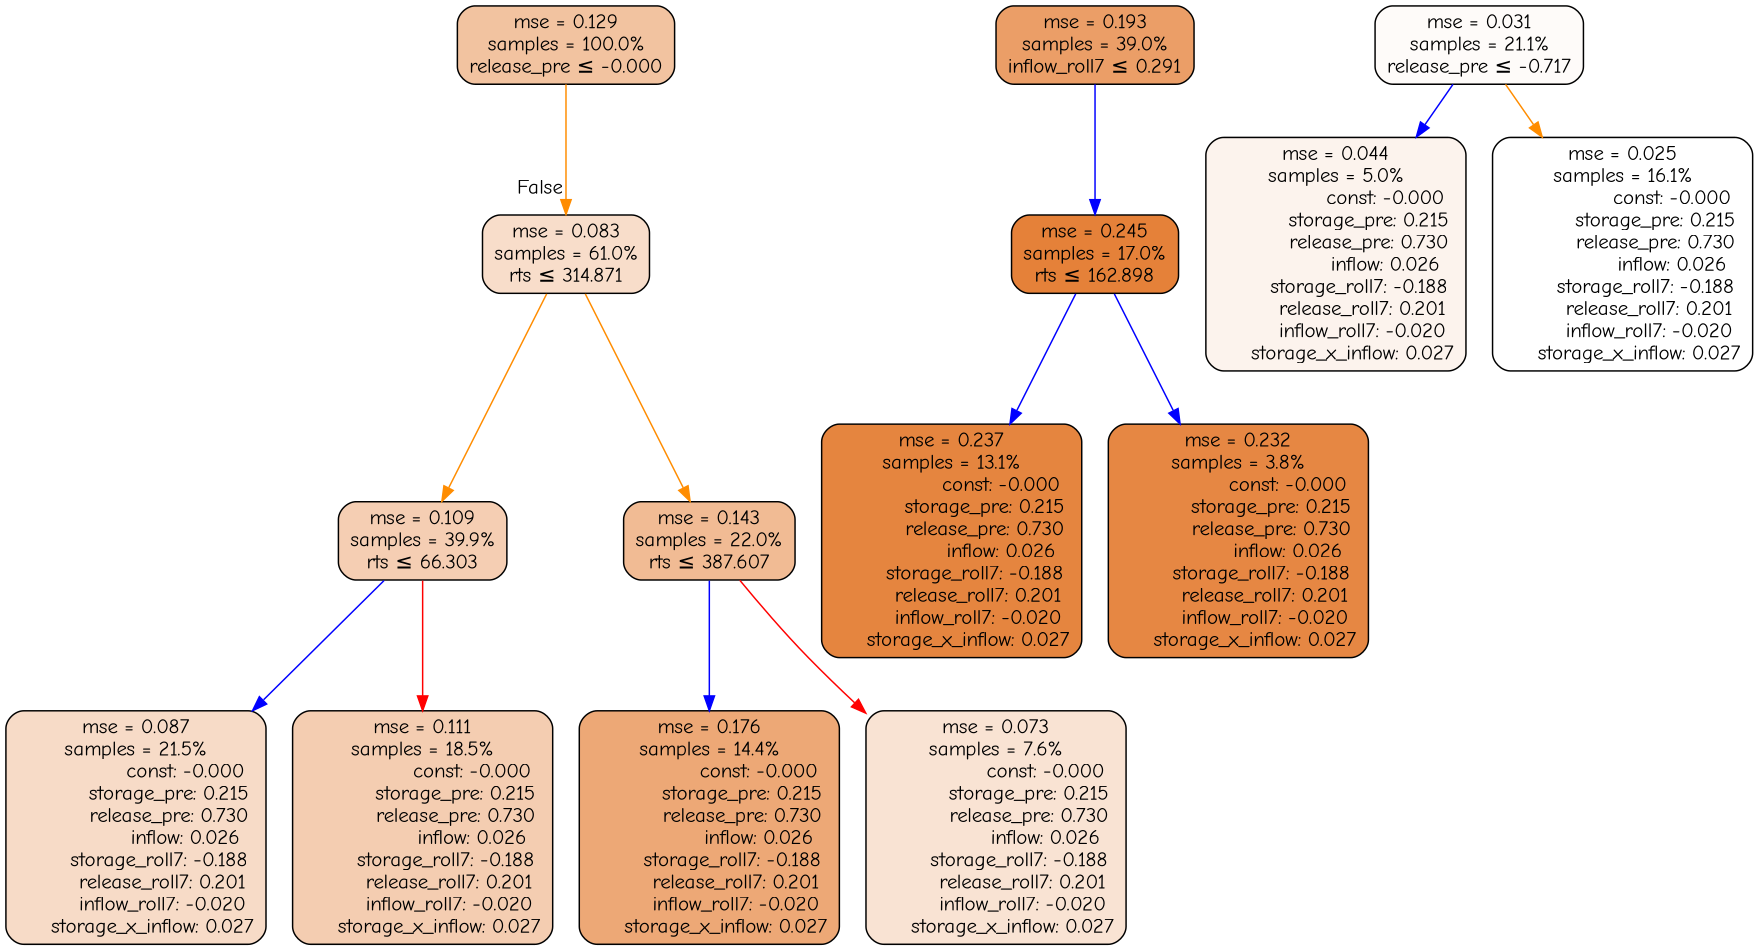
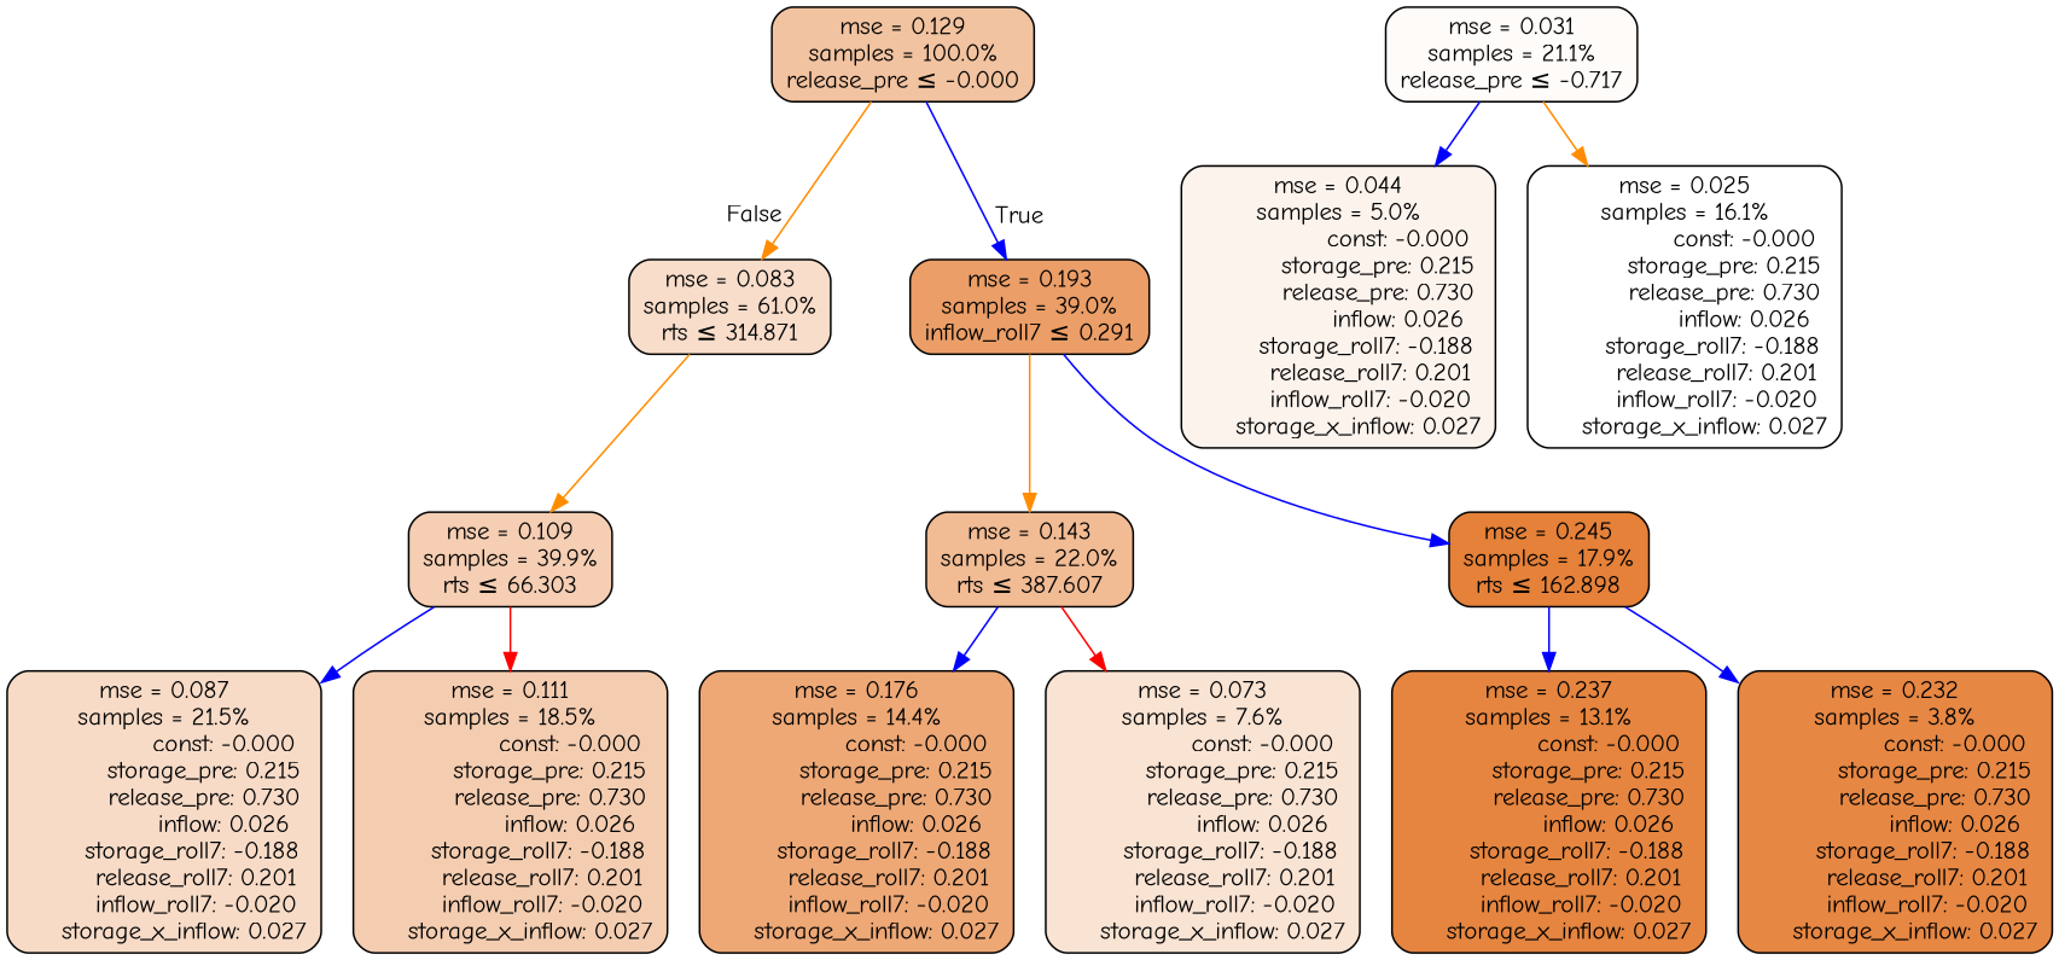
  digraph {
    fontname="Comic Neue"
    node [color=black fontname="Comic Neue" shape=rectangle style="filled, rounded"]
    edge [color=blue fontname="Comic Neue"]
    n1 [fillcolor="#f2c3a0" label="mse = 0.129\nsamples = 100.0%\nrelease_pre &le; -0.000"]
    n2 [fillcolor="#f8ddca" label="mse = 0.083\nsamples = 61.0%\nrts &le; 314.871"]
    n3 [fillcolor="#eb9e67" label="mse = 0.193\nsamples = 39.0%\ninflow_roll7 &le; 0.291"]
    n4 [fillcolor="#f5ceb3" label="mse = 0.109\nsamples = 39.9%\nrts &le; 66.303"]
    n5 [fillcolor="#f1bb94" label="mse = 0.143\nsamples = 22.0%\nrts &le; 387.607"]
-   n6 [fillcolor="#e58139" label="mse = 0.245\nsamples = 17.0%\nrts &le; 162.898"]
+   n6 [fillcolor="#e58139" label="mse = 0.245\nsamples = 17.9%\nrts &le; 162.898"]
    n7 [fillcolor="#f7dbc7" label="mse = 0.087\nsamples = 21.5%\n               const: -0.000\n          storage_pre: 0.215\n          release_pre: 0.730\n               inflow: 0.026\n       storage_roll7: -0.188\n        release_roll7: 0.201\n        inflow_roll7: -0.020\n     storage_x_inflow: 0.027"]
    n8 [fillcolor="#f4cdb1" label="mse = 0.111\nsamples = 18.5%\n               const: -0.000\n          storage_pre: 0.215\n          release_pre: 0.730\n               inflow: 0.026\n       storage_roll7: -0.188\n        release_roll7: 0.201\n        inflow_roll7: -0.020\n     storage_x_inflow: 0.027"]
    n9 [fillcolor="#fefbf9" label="mse = 0.031\nsamples = 21.1%\nrelease_pre &le; -0.717"]
    n10 [fillcolor="#fcf3ed" label="mse = 0.044\nsamples = 5.0%\n               const: -0.000\n          storage_pre: 0.215\n          release_pre: 0.730\n               inflow: 0.026\n       storage_roll7: -0.188\n        release_roll7: 0.201\n        inflow_roll7: -0.020\n     storage_x_inflow: 0.027"]
    n11 [fillcolor="#ffffff" label="mse = 0.025\nsamples = 16.1%\n               const: -0.000\n          storage_pre: 0.215\n          release_pre: 0.730\n               inflow: 0.026\n       storage_roll7: -0.188\n        release_roll7: 0.201\n        inflow_roll7: -0.020\n     storage_x_inflow: 0.027"]
    n12 [fillcolor="#eda876" label="mse = 0.176\nsamples = 14.4%\n               const: -0.000\n          storage_pre: 0.215\n          release_pre: 0.730\n               inflow: 0.026\n       storage_roll7: -0.188\n        release_roll7: 0.201\n        inflow_roll7: -0.020\n     storage_x_inflow: 0.027"]
    n13 [fillcolor="#f9e3d3" label="mse = 0.073\nsamples = 7.6%\n               const: -0.000\n          storage_pre: 0.215\n          release_pre: 0.730\n               inflow: 0.026\n       storage_roll7: -0.188\n        release_roll7: 0.201\n        inflow_roll7: -0.020\n     storage_x_inflow: 0.027"]
    n14 [fillcolor="#e5853f" label="mse = 0.237\nsamples = 13.1%\n               const: -0.000\n          storage_pre: 0.215\n          release_pre: 0.730\n               inflow: 0.026\n       storage_roll7: -0.188\n        release_roll7: 0.201\n        inflow_roll7: -0.020\n     storage_x_inflow: 0.027"]
    n15 [fillcolor="#e68743" label="mse = 0.232\nsamples = 3.8%\n               const: -0.000\n          storage_pre: 0.215\n          release_pre: 0.730\n               inflow: 0.026\n       storage_roll7: -0.188\n        release_roll7: 0.201\n        inflow_roll7: -0.020\n     storage_x_inflow: 0.027"]
    n1 -> n2 [color=darkorange headlabel=False labelangle=45 labeldistance=2.5]
+   n1 -> n3 [headlabel=True labelangle=-45 labeldistance=2.5]
    n2 -> n4 [color=darkorange]
-   n2 -> n5 [color=darkorange]
+   n3 -> n5 [color=darkorange]
    n3 -> n6
    n4 -> n7
    n4 -> n8 [color=red]
    n5 -> n12
    n5 -> n13 [color=red]
    n6 -> n14
    n6 -> n15
    n9 -> n10
    n9 -> n11 [color=darkorange]
  }
